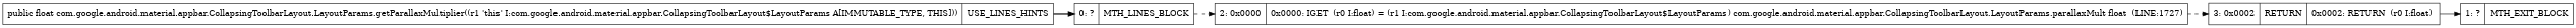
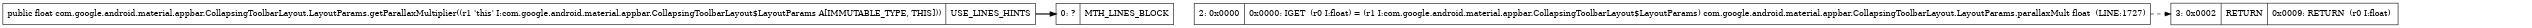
  digraph {
    rankdir=LR
    node [shape=record]
    edge [style=dashed]
    n1 [label="{0\:\ ?|MTH_LINES_BLOCK\l}"]
    n2 [label="{2\:\ 0x0000|0x0000: IGET  (r0 I:float) = (r1 I:com.google.android.material.appbar.CollapsingToolbarLayout$LayoutParams) com.google.android.material.appbar.CollapsingToolbarLayout.LayoutParams.parallaxMult float  (LINE:1727)\l}"]
-   n3 [label="{3\:\ 0x0002|RETURN\l|0x0002: RETURN  (r0 I:float) \l}"]
-   n4 [label="{1\:\ ?|MTH_EXIT_BLOCK\l}"]
+   n3 [label="{3\:\ 0x0002|RETURN\l|0x0009: RETURN  (r0 I:float) \l}"]
    n5 [label="{public float com.google.android.material.appbar.CollapsingToolbarLayout.LayoutParams.getParallaxMultiplier((r1 'this' I:com.google.android.material.appbar.CollapsingToolbarLayout$LayoutParams A[IMMUTABLE_TYPE, THIS]))  | USE_LINES_HINTS\l}"]
-   n1 -> n2
    n2 -> n3
-   n3 -> n4 [style=solid]
    n5 -> n1 [style=bold]
  }
